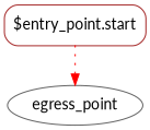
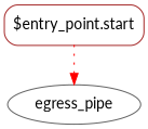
  digraph {
    fontname=Lato
    node [fillcolor=white fontname=Lato]
    n1 [label="{\$entry_point\.start}" shape=record style="filled,rounded" color=brown]
-   egress_pipe [style=filled color=gray40 label=egress_point]
+   egress_pipe [style=filled color=gray40]
    n1 -> egress_pipe [color=red style=dotted fontname=Lato]
  }
